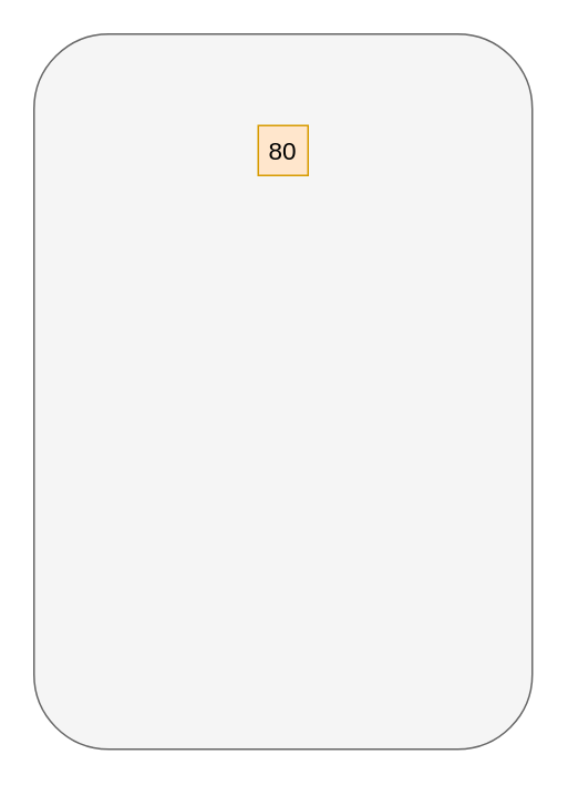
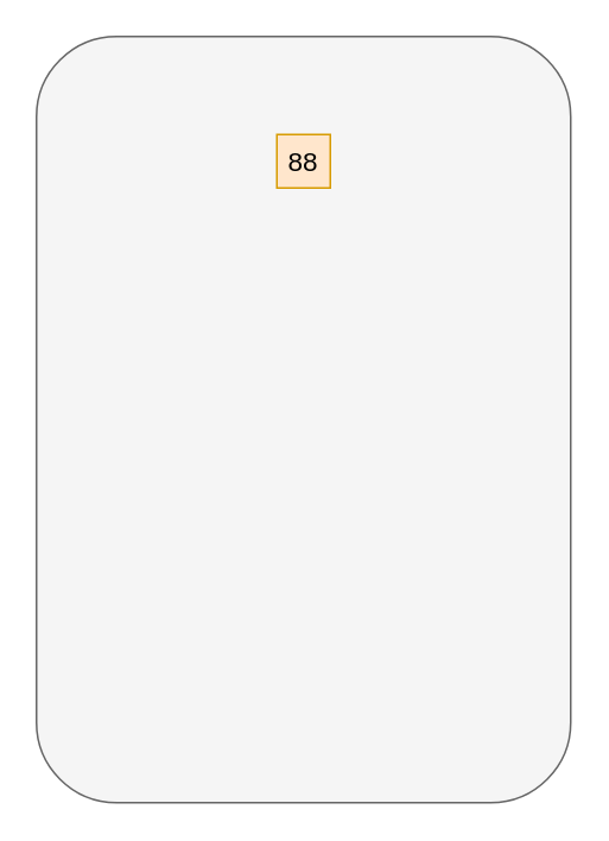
  <mxCell id="0" />
  <mxCell id="1" parent="0" />
  <mxCell id="2" value="" style="rounded=1;whiteSpace=wrap;html=1;" vertex="1" parent="1"><mxGeometry x="20" y="240" width="120" height="60" as="geometry" /></mxCell>
  <mxCell id="3" value="" style="rounded=1;whiteSpace=wrap;html=1;fillColor=#f5f5f5;fontColor=#333333;strokeColor=#666666;" vertex="1" parent="1"><mxGeometry x="20" y="20" width="300" height="430" as="geometry" /></mxCell>
  <mxCell id="4" value="" style="shape=image;html=1;verticalAlign=top;verticalLabelPosition=bottom;labelBackgroundColor=#ffffff;imageAspect=0;aspect=fixed;image=https://cdn1.iconfinder.com/data/icons/unicons-line-vol-3/24/docker-128.png;fontSize=15;" vertex="1" parent="1"><mxGeometry x="180" y="30" width="120" height="120" as="geometry" /></mxCell>
- <mxCell id="5" value="80" style="rounded=0;whiteSpace=wrap;html=1;fontSize=15;fillColor=#ffe6cc;strokeColor=#d79b00;" vertex="1" parent="1"><mxGeometry x="155" y="75" width="30" height="30" as="geometry" /></mxCell>
+ <mxCell id="5" value="88" style="rounded=0;whiteSpace=wrap;html=1;fontSize=15;fillColor=#ffe6cc;strokeColor=#d79b00;" vertex="1" parent="1"><mxGeometry x="155" y="75" width="30" height="30" as="geometry" /></mxCell>
